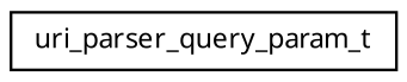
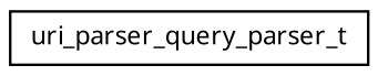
  digraph {
    rankdir=LR
    fontname="Noto Sans"
-   n1 [color=black fillcolor=white fontname="Noto Sans" fontsize=10 height=0.2 label=uri_parser_query_param_t shape=record style=filled width=0.4]
+   n1 [color=black fillcolor=white fontname="Noto Sans" fontsize=10 height=0.2 label=uri_parser_query_parser_t shape=record style=filled width=0.4]
  }
